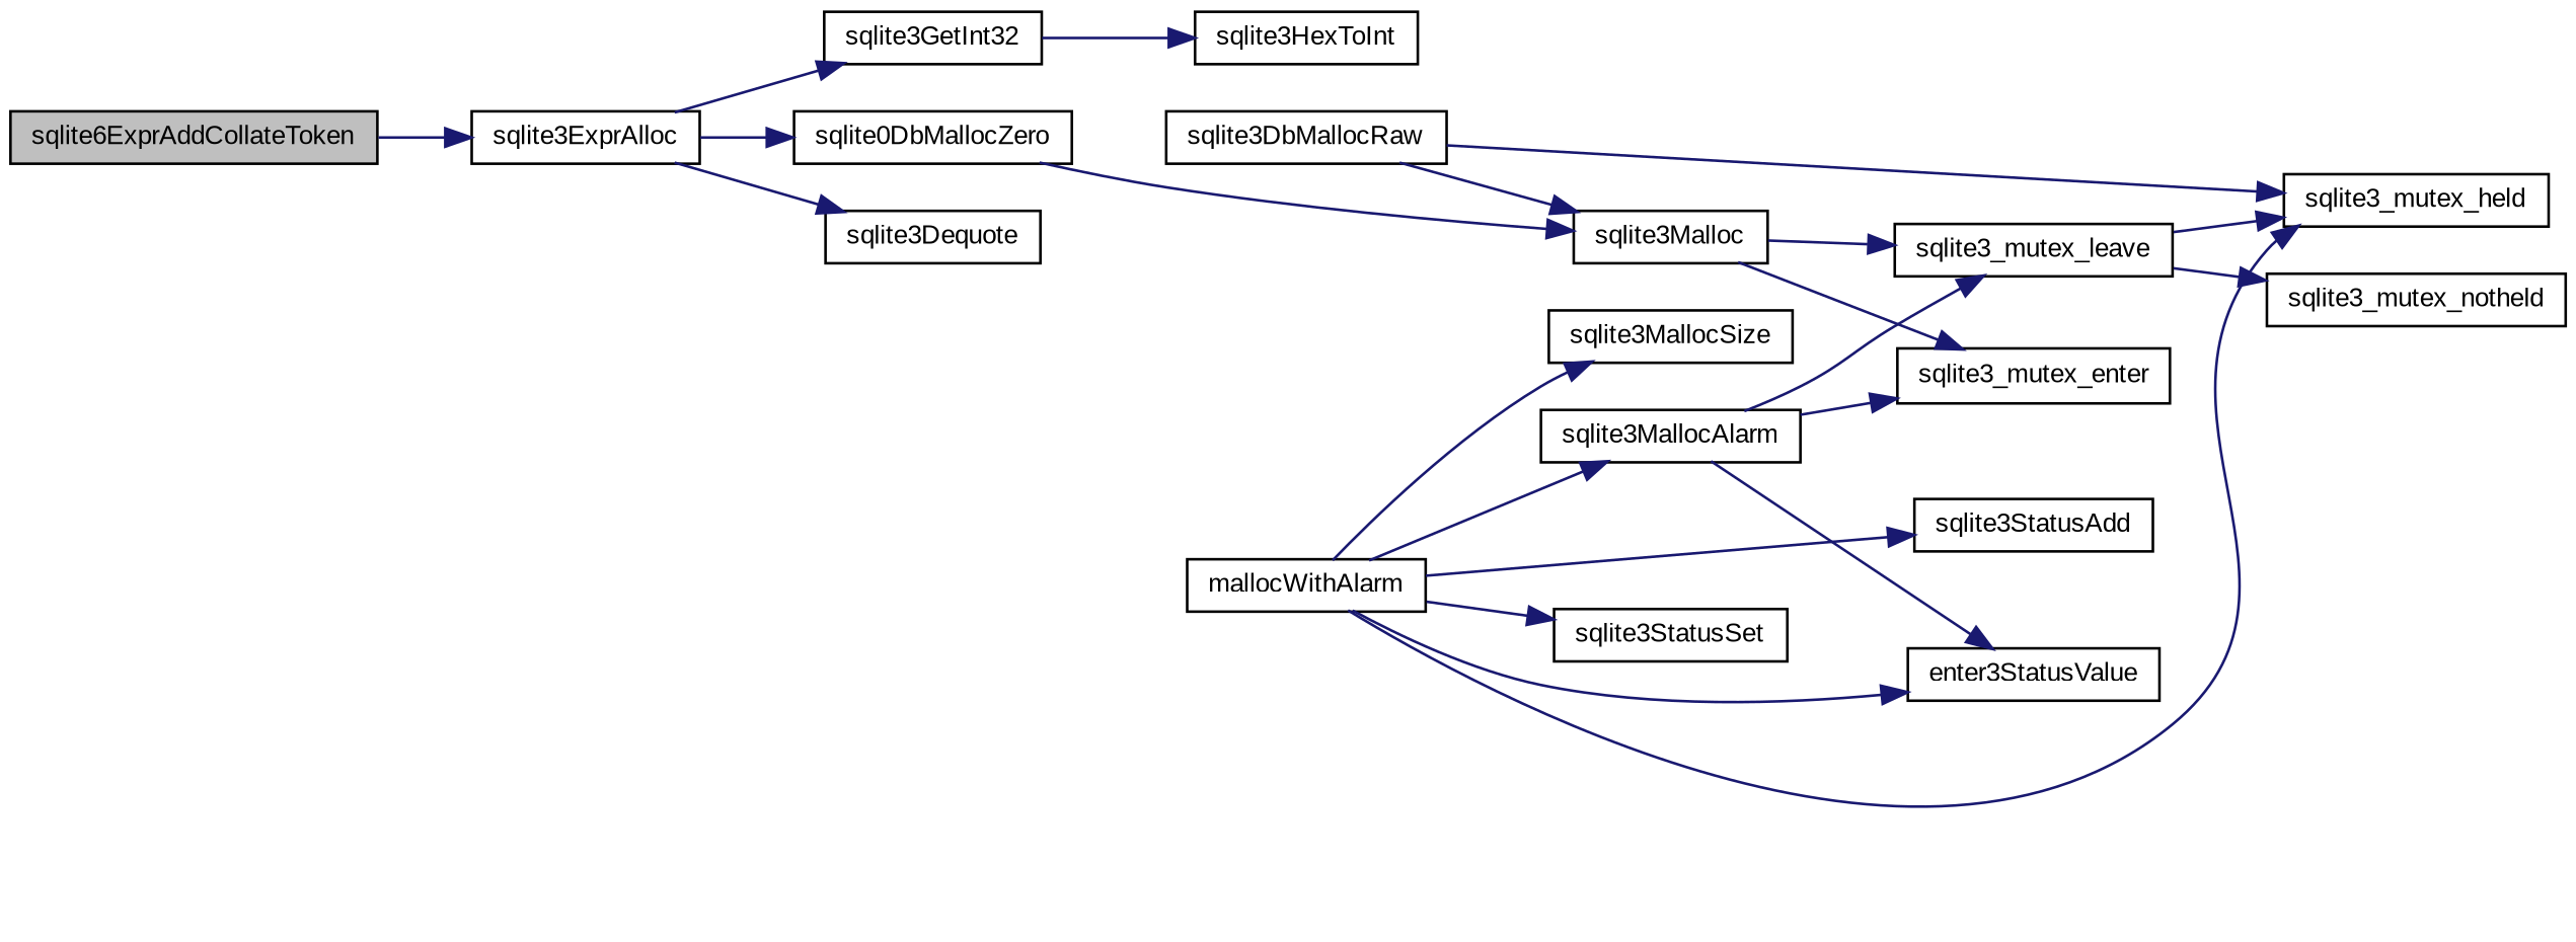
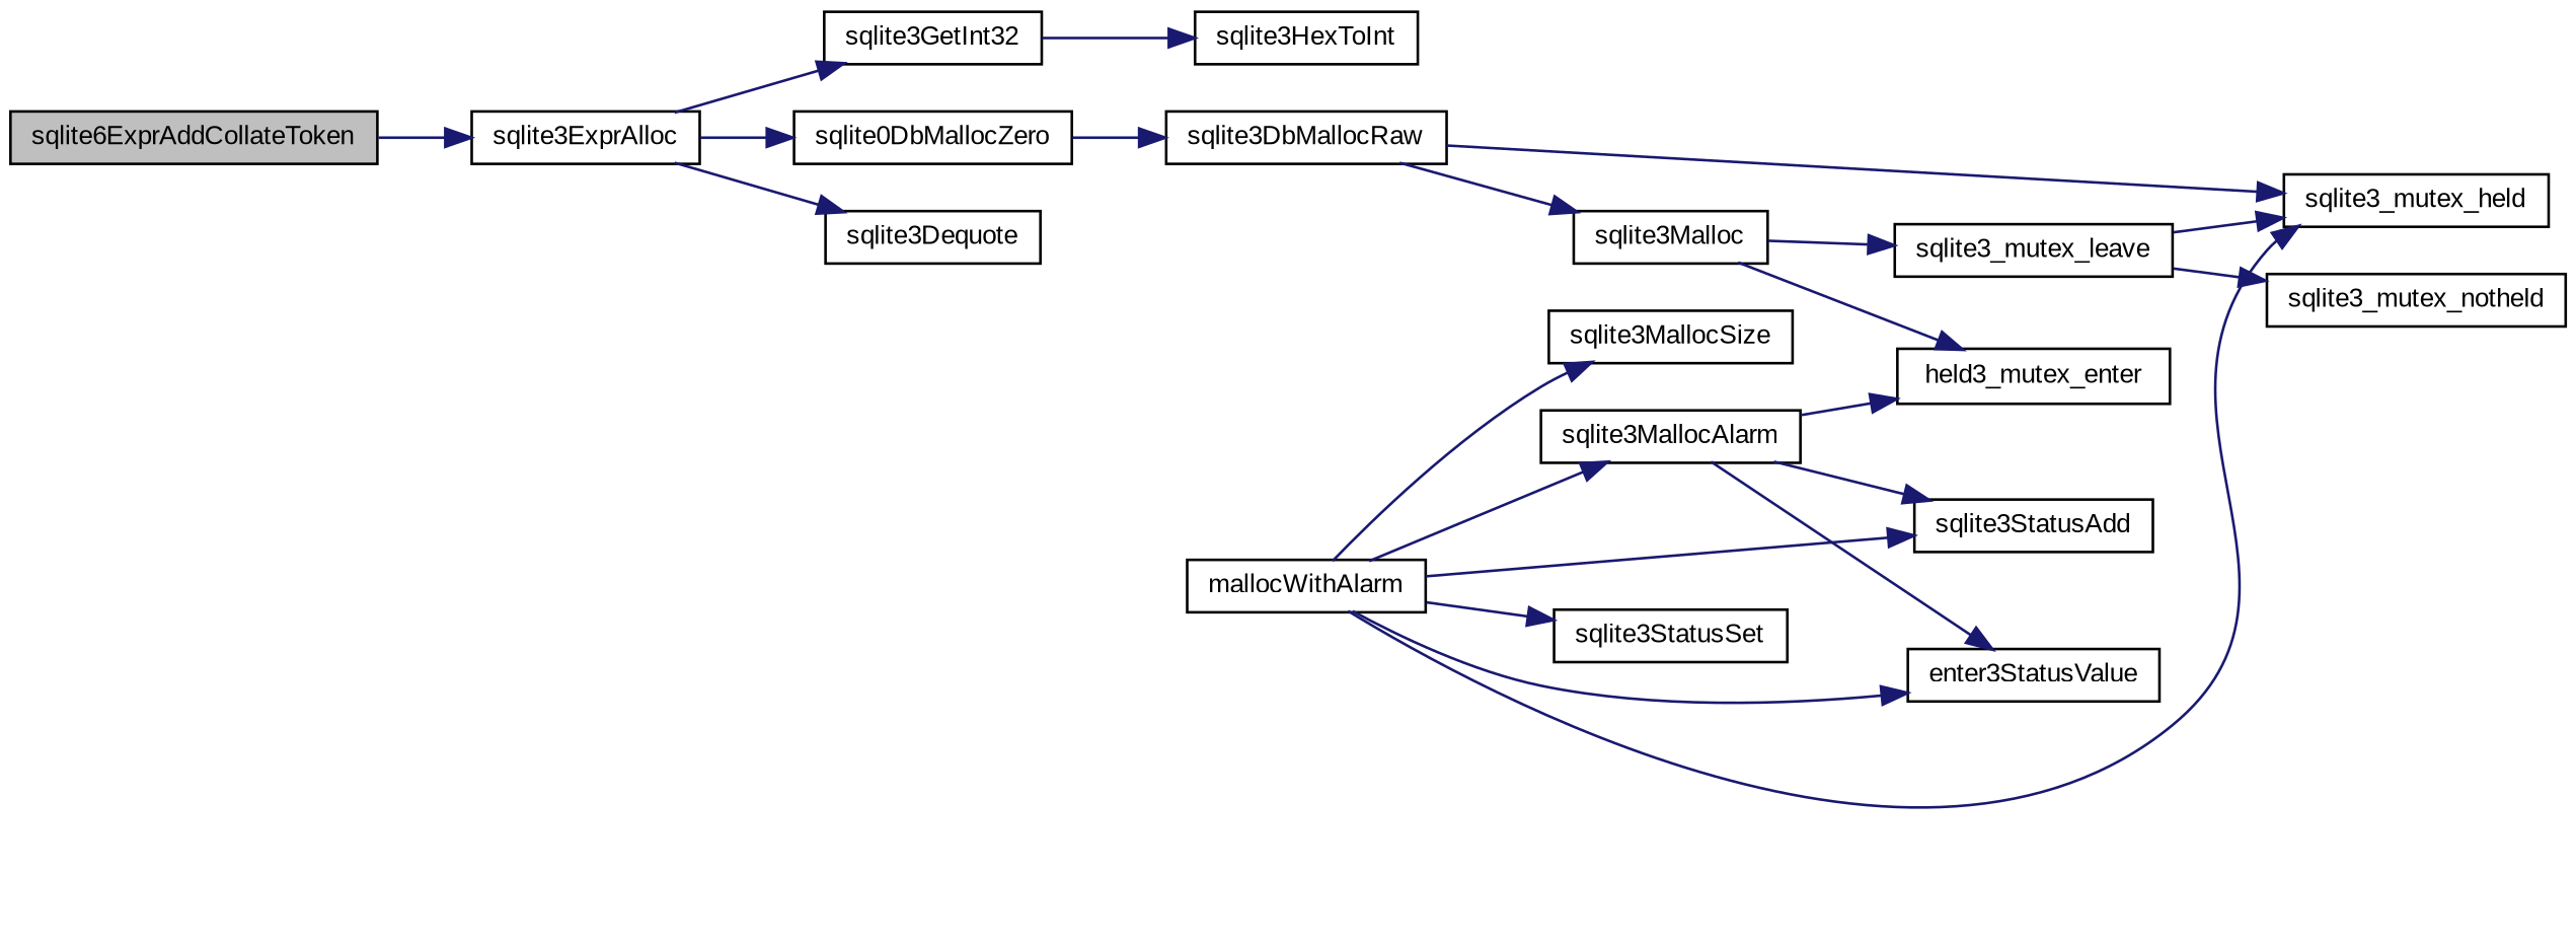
  digraph {
    fontname="Liberation Sans"
    rankdir=LR
    node [color=black fillcolor=white fontname="Liberation Sans" fontsize=10 shape=record style=filled]
    edge [color=midnightblue fontname="Liberation Sans" fontsize=10 labelfontname=FreeSans labelfontsize=10 style=solid]
    n1 [fillcolor=grey75 fontcolor=black height=0.2 label=sqlite6ExprAddCollateToken width=0.4]
    n2 [height=0.2 label=sqlite3ExprAlloc width=0.4]
    n3 [height=0.2 label=sqlite3GetInt32 width=0.4]
    n4 [height=0.2 label=sqlite0DbMallocZero width=0.4]
    n5 [height=0.2 label=sqlite3Dequote width=0.4]
    n6 [height=0.2 label=sqlite3HexToInt width=0.4]
    n7 [height=0.2 label=sqlite3DbMallocRaw width=0.4]
    n8 [height=0.2 label=sqlite3_mutex_held width=0.4]
    n9 [height=0.2 label=sqlite3Malloc width=0.4]
-   n10 [height=0.2 label=sqlite3_mutex_enter width=0.4]
+   n10 [height=0.2 label=held3_mutex_enter width=0.4]
    n11 [height=0.2 label=sqlite3_mutex_leave width=0.4]
    n12 [height=0.2 label=mallocWithAlarm width=0.4]
    n13 [height=0.2 label=sqlite3StatusSet width=0.4]
    n14 [height=0.2 label=enter3StatusValue width=0.4]
    n15 [height=0.2 label=sqlite3MallocAlarm width=0.4]
    n16 [height=0.2 label=sqlite3MallocSize width=0.4]
    n17 [height=0.2 label=sqlite3StatusAdd width=0.4]
    n18 [height=0.2 label=sqlite3_mutex_notheld width=0.4]
    n1 -> n2
    n2 -> n3
    n2 -> n4
    n2 -> n5
    n3 -> n6
-   n4 -> n9
+   n4 -> n7
    n7 -> n8
    n7 -> n9
    n9 -> n10
    n9 -> n11
    n11 -> n8
    n11 -> n18
    n12 -> n8
    n12 -> n13
    n12 -> n14
    n12 -> n15
    n12 -> n16
    n12 -> n17
    n15 -> n10
-   n15 -> n11
+   n15 -> n17
    n15 -> n14
  }
